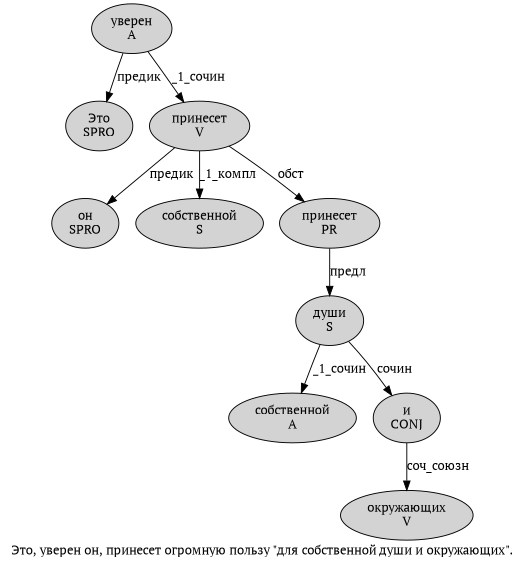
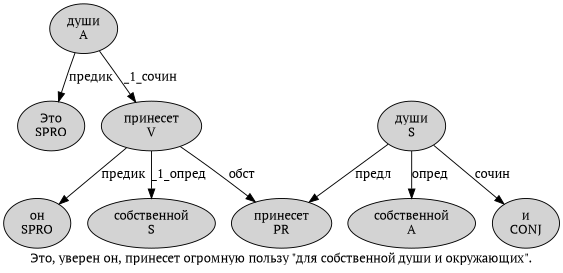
  digraph {
    fontname="PT Serif"
    label="Это, уверен он, принесет огромную пользу \"для собственной души и окружающих\"."
    node [fillcolor=lightgray fontname="PT Serif" penwidth=1 shape=ellipse style=filled]
    edge [fontname="PT Serif"]
    n1 [label="Это\nSPRO"]
-   n2 [label="уверен\nA"]
+   n2 [label="души\nA"]
    n3 [label="принесет\nV"]
    n4 [label="он\nSPRO"]
    n5 [label="собственной\nS"]
    n6 [label="принесет\nPR"]
    n7 [label="души\nS"]
    n8 [label="собственной\nA"]
    n9 [label="и\nCONJ"]
-   n10 [label="окружающих\nV"]
    n2 -> n1 [label="предик"]
    n2 -> n3 [label="_1_сочин"]
    n3 -> n4 [label="предик"]
-   n3 -> n5 [label="_1_компл"]
+   n3 -> n5 [label="_1_опред"]
    n3 -> n6 [label="обст"]
-   n6 -> n7 [label="предл"]
-   n7 -> n8 [label="_1_сочин"]
+   n7 -> n6 [label="предл"]
+   n7 -> n8 [label="опред"]
    n7 -> n9 [label="сочин"]
-   n9 -> n10 [label="соч_союзн"]
  }
